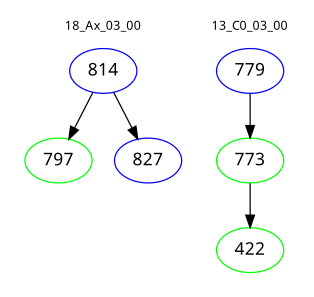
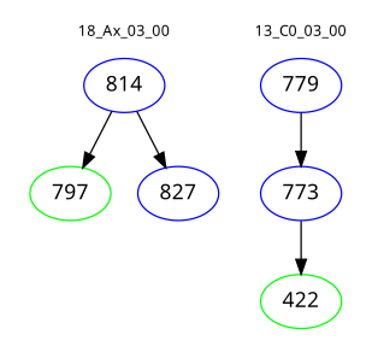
  digraph {
    fontname="Noto Sans"
    node [color=blue fontname="Noto Sans"]
    edge [color=black fontname="Noto Sans"]
    n1 [label=814]
    n2 [color=green label=797]
    n3 [label=827]
-   n4 [color=green label=773]
+   n4 [label=773]
    n5 [color=green label=422]
    n6 [label=779]
    subgraph cluster_1 {
      color=white
      fontsize=10
      label="18_Ax_03_00"
      n1
      n2
      n3
    }
    subgraph cluster_2 {
      color=white
      fontsize=10
      label="13_C0_03_00"
      n4
      n5
      n6
    }
    n1 -> n2
    n1 -> n3
    n4 -> n5
    n6 -> n4
  }
